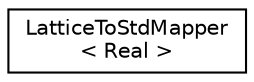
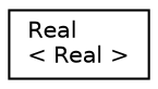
  digraph {
    rankdir=LR
-   n1 [color=black fillcolor=white fontname=Helvetica fontsize=10 height=0.2 label="LatticeToStdMapper\l\< Real \>" shape=record style=filled width=0.4]
+   n1 [color=black fillcolor=white fontname=Helvetica fontsize=10 height=0.2 label="Real\l\< Real \>" shape=record style=filled width=0.4]
  }
